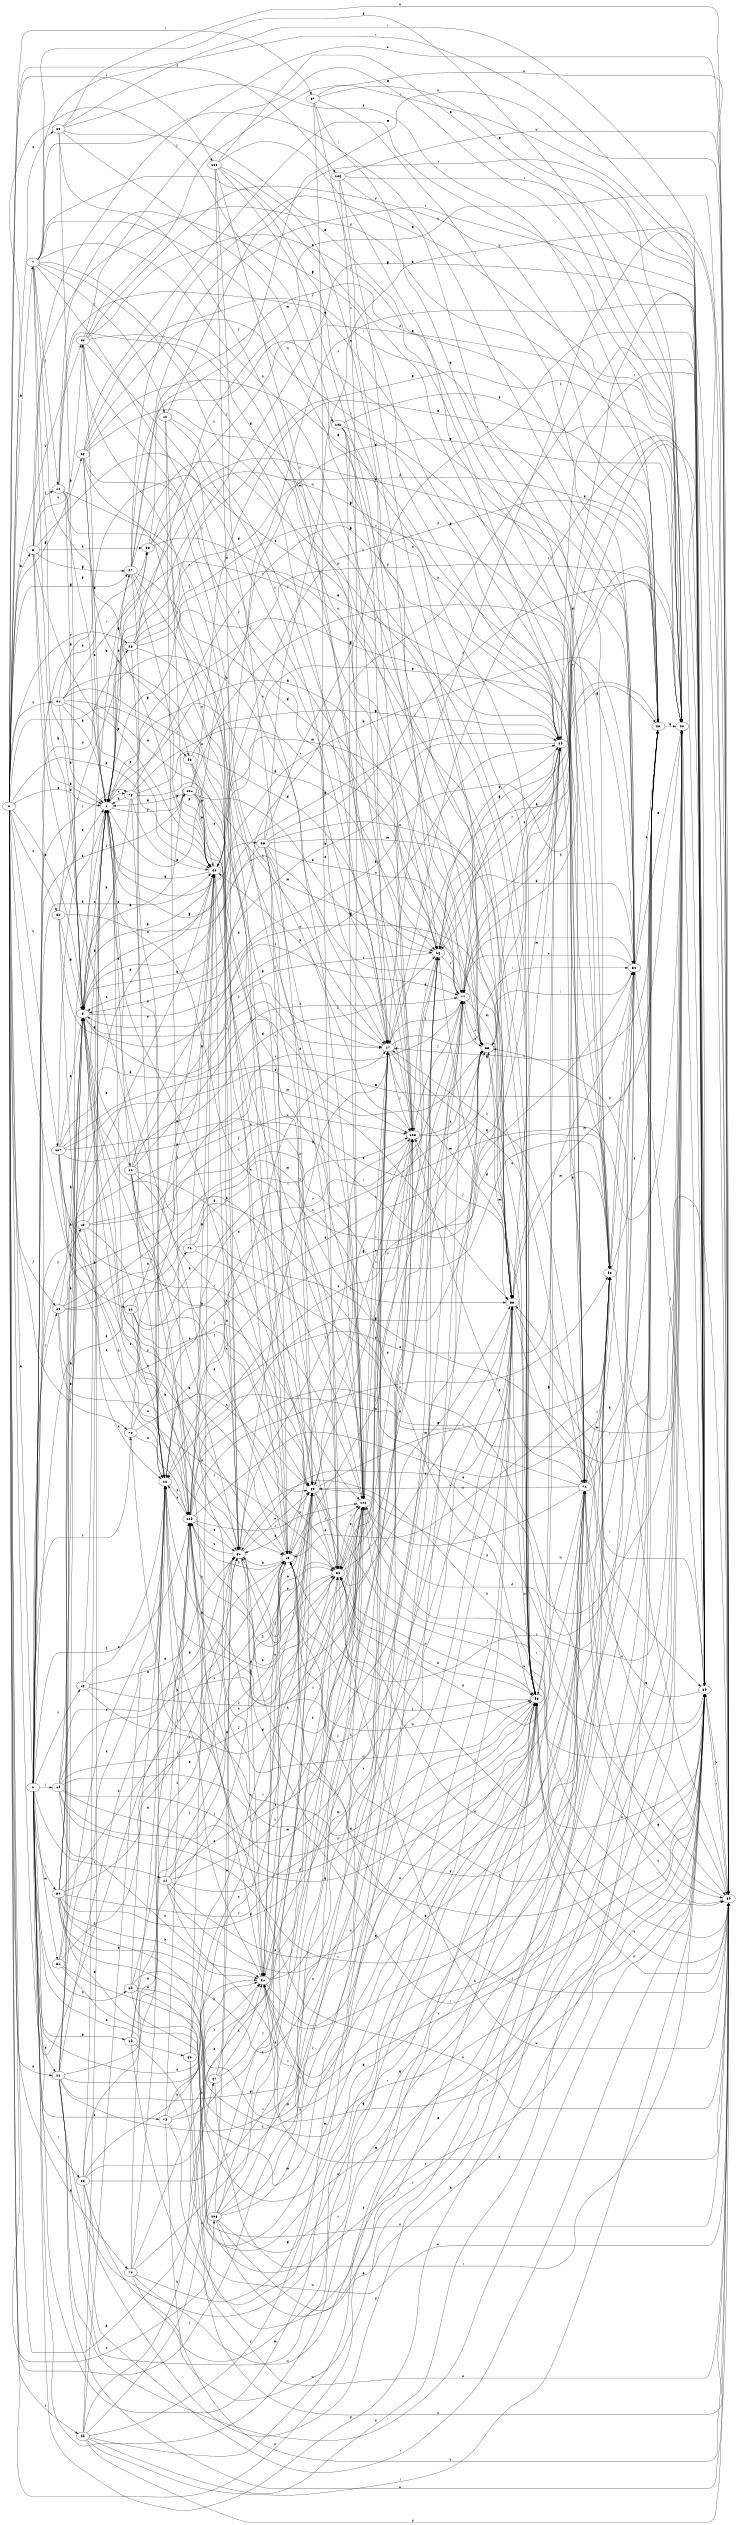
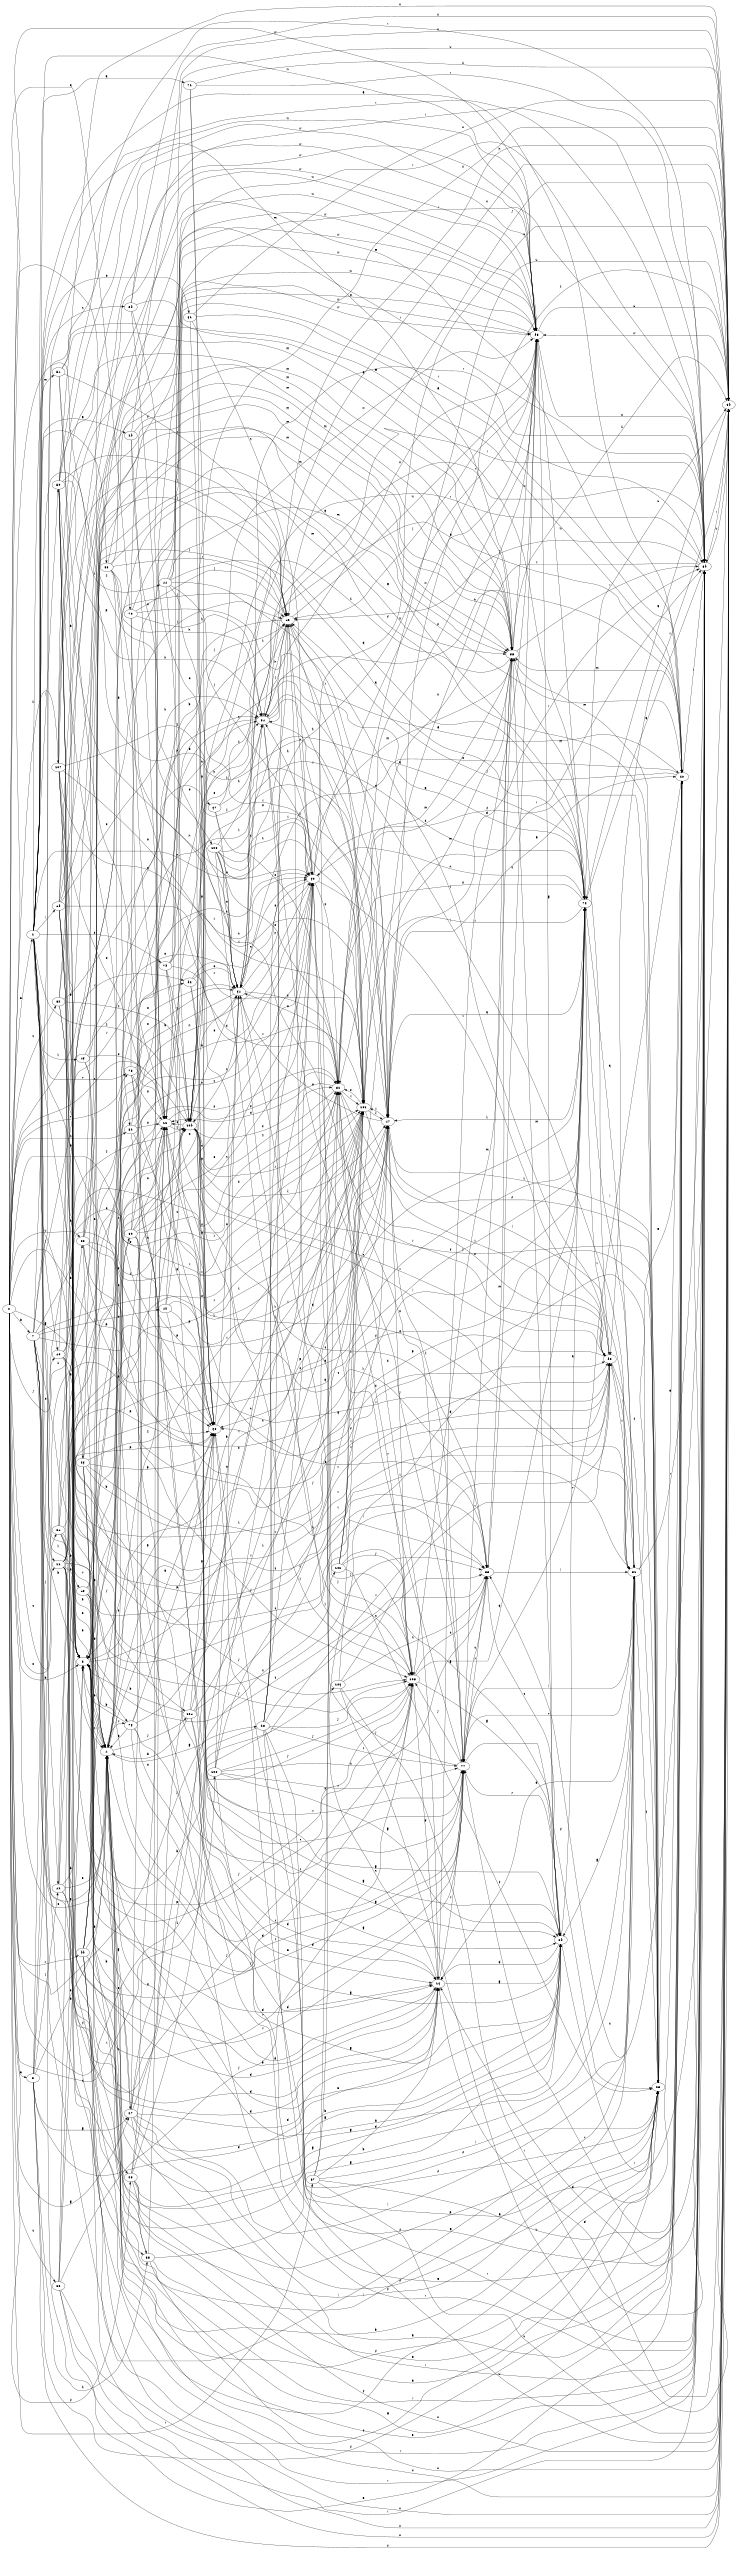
  strict digraph {
    fontname="DejaVu Sans"
    rankdir=LR
    node [fontname="DejaVu Sans"]
    edge [fontname="DejaVu Sans"]
    0
    1
    3
    4
    7
    8
    11
    23
    26
    27
    31
    37
    40
    67
    68
    70
    73
    82
    83
    84
    88
    92
    n23 [label=95]
    99
    100
    101
    102
    106
    107
    108
    109
    19
    20
    25
    33
    38
    44
    45
    46
    49
    50
    54
    55
    59
    60
    61
    71
    76
    79
    104
    16
    41
    89
    28
    39
    80
    42
    47
    51
    72
    85
    105
    29
    77
    12
    64
    93
    81
    43
    34
    0 -> 1 [label=a]
    0 -> 3 [label=a]
    0 -> 4 [label=a]
    0 -> 7 [label=b]
    0 -> 8 [label=b]
    0 -> 11 [label=c]
    0 -> 23 [label=f]
    0 -> 26 [label=g]
    0 -> 27 [label=g]
    0 -> 31 [label=h]
    0 -> 37 [label=i]
    0 -> 40 [label=j]
    0 -> 67 [label=p]
    0 -> 68 [label=p]
    0 -> 70 [label=q]
    0 -> 73 [label=r]
    0 -> 82 [label=t]
    0 -> 83 [label=t]
    0 -> 84 [label=t]
    0 -> 88 [label=u]
    0 -> 92 [label=v]
    0 -> n23 [label=w]
    0 -> 99 [label=x]
    0 -> 100 [label=x]
    0 -> 101 [label=x]
    0 -> 102 [label=y]
    0 -> 106 [label=z]
    0 -> 107 [label=z]
    0 -> 108 [label=z]
    0 -> 109 [label=z]
    1 -> 11 [label=c]
    1 -> 23 [label=f]
    1 -> 40 [label=j]
    1 -> 68 [label=p]
    1 -> 73 [label=r]
    1 -> n23 [label=w]
    1 -> 109 [label=z]
    1 -> 19 [label=e]
    1 -> 20 [label=e]
    1 -> 25 [label=f]
    1 -> 33 [label=h]
    1 -> 38 [label=i]
    1 -> 44 [label=k]
    1 -> 45 [label=k]
    1 -> 46 [label=k]
    1 -> 49 [label=l]
    1 -> 50 [label=l]
    1 -> 54 [label=m]
    1 -> 55 [label=m]
    1 -> 59 [label=n]
    1 -> 60 [label=n]
    1 -> 61 [label=o]
    1 -> 71 [label=q]
    1 -> 76 [label=r]
    1 -> 79 [label=s]
    1 -> 104 [label=y]
    3 -> 4 [label=a]
    3 -> 27 [label=g]
    3 -> 68 [label=p]
    3 -> 88 [label=u]
    3 -> 109 [label=z]
    3 -> 25 [label=f]
    3 -> 33 [label=h]
    3 -> 16 [label=d]
    3 -> 41 [label=j]
    3 -> 89 [label=u]
    4 -> 27 [label=g]
    4 -> 101 [label=x]
    4 -> 109 [label=z]
    4 -> 25 [label=f]
    4 -> 33 [label=h]
    4 -> 55 [label=m]
    4 -> 76 [label=r]
    4 -> 104 [label=y]
    4 -> 16 [label=d]
    4 -> 28 [label=g]
    4 -> 39 [label=i]
    4 -> 80 [label=s]
    7 -> 4 [label=a]
    7 -> 8 [label=b]
    7 -> 92 [label=v]
    7 -> n23 [label=w]
    7 -> 101 [label=x]
    7 -> 20 [label=e]
    7 -> 41 [label=j]
    7 -> 39 [label=i]
    7 -> 42 [label=j]
    7 -> 47 [label=k]
    7 -> 51 [label=l]
    7 -> 72 [label=q]
    7 -> 85 [label=t]
    7 -> 105 [label=y]
    8 -> 4 [label=z]
    8 -> 68 [label=p]
    8 -> 109 [label=z]
    8 -> 47 [label=k]
    8 -> 105 [label=y]
    8 -> 29 [label=g]
    8 -> 77 [label=r]
    11 -> 8 [label=b]
    11 -> 68 [label=p]
    11 -> 101 [label=x]
    11 -> 109 [label=z]
    11 -> 25 [label=f]
    11 -> 16 [label=d]
    11 -> 89 [label=u]
    11 -> 39 [label=i]
    11 -> 77 [label=r]
    11 -> 12 [label=c]
    11 -> 64 [label=o]
    11 -> 93 [label=v]
    23 -> 20 [label=e]
    23 -> 25 [label=f]
    23 -> 89 [label=u]
    23 -> 29 [label=g]
    23 -> 12 [label=c]
    23 -> 93 [label=v]
    23 -> 81 [label=s]
    26 -> 4 [label=a]
    26 -> 68 [label=p]
    26 -> n23 [label=w]
    26 -> 101 [label=x]
    26 -> 20 [label=e]
    26 -> 60 [label=n]
    26 -> 51 [label=l]
    26 -> 72 [label=q]
    26 -> 93 [label=v]
    27 -> 8 [label=b]
    27 -> 68 [label=p]
    27 -> n23 [label=w]
    27 -> 101 [label=x]
    27 -> 20 [label=e]
    27 -> 25 [label=f]
    27 -> 16 [label=d]
    27 -> 39 [label=i]
    27 -> 51 [label=l]
    27 -> 12 [label=c]
    31 -> 68 [label=p]
    31 -> 60 [label=n]
    31 -> 12 [label=c]
    31 -> 93 [label=v]
    31 -> 43 [label=j]
    37 -> 20 [label=e]
    37 -> 16 [label=d]
    37 -> 89 [label=u]
    37 -> 51 [label=l]
    37 -> 72 [label=q]
    37 -> 81 [label=s]
    40 -> 8 [label=b]
    40 -> 101 [label=x]
    40 -> 55 [label=m]
    40 -> 89 [label=u]
    40 -> 105 [label=y]
    40 -> 93 [label=v]
    40 -> 81 [label=s]
    67 -> 39 [label=i]
    67 -> 64 [label=o]
    67 -> 81 [label=s]
    67 -> 34 [label=h]
    68 -> 4 [label=a]
    68 -> 101 [label=x]
    68 -> 25 [label=f]
    68 -> 64 [label=o]
    70 -> n23 [label=w]
    70 -> 16 [label=d]
    70 -> 47 [label=k]
    70 -> 72 [label=q]
    70 -> 12 [label=c]
    70 -> 43 [label=j]
    70 -> 34 [label=h]
    73 -> 68 [label=p]
    73 -> n23 [label=w]
    73 -> 60 [label=n]
    73 -> 85 [label=t]
    73 -> 12 [label=c]
    82 -> 4 [label=a]
    82 -> 8 [label=b]
    82 -> n23 [label=w]
    82 -> 109 [label=z]
    82 -> 55 [label=m]
    82 -> 47 [label=k]
    83 -> 8 [label=b]
    83 -> 25 [label=f]
    83 -> 55 [label=m]
    83 -> 89 [label=u]
    83 -> 39 [label=i]
    83 -> 72 [label=q]
    83 -> 105 [label=y]
    84 -> 4 [label=a]
    84 -> 8 [label=b]
    84 -> 68 [label=p]
    84 -> 85 [label=t]
    84 -> 77 [label=r]
    84 -> 64 [label=o]
    84 -> 81 [label=s]
    84 -> 43 [label=j]
    88 -> 4 [label=a]
    88 -> 20 [label=e]
    88 -> 25 [label=f]
    88 -> 55 [label=m]
    88 -> 39 [label=i]
    88 -> 47 [label=k]
    88 -> 105 [label=y]
    88 -> 93 [label=v]
    88 -> 43 [label=j]
    92 -> 68 [label=p]
    92 -> 60 [label=n]
    92 -> 29 [label=g]
    92 -> 64 [label=o]
    n23 -> 16 [label=d]
    n23 -> 89 [label=u]
    n23 -> 85 [label=t]
    n23 -> 29 [label=g]
    n23 -> 12 [label=c]
    n23 -> 81 [label=s]
    n23 -> 43 [label=j]
    99 -> 4 [label=a]
    99 -> n23 [label=w]
    99 -> 25 [label=f]
    99 -> 60 [label=n]
    99 -> 89 [label=u]
    99 -> 39 [label=i]
    99 -> 105 [label=y]
    99 -> 12 [label=c]
    99 -> 34 [label=h]
    100 -> 20 [label=e]
    100 -> 60 [label=n]
    100 -> 47 [label=k]
    100 -> 85 [label=t]
    100 -> 105 [label=y]
    100 -> 29 [label=g]
    100 -> 77 [label=r]
    100 -> 64 [label=o]
    101 -> 8 [label=b]
    101 -> 25 [label=f]
    101 -> 39 [label=i]
    101 -> 47 [label=k]
    101 -> 81 [label=s]
    101 -> 34 [label=h]
    102 -> n23 [label=w]
    102 -> 101 [label=x]
    102 -> 25 [label=f]
    102 -> 47 [label=k]
    102 -> 105 [label=y]
    102 -> 29 [label=g]
    106 -> 101 [label=x]
    106 -> 89 [label=u]
    106 -> 39 [label=i]
    106 -> 85 [label=t]
    106 -> 93 [label=v]
    107 -> 4 [label=a]
    107 -> 8 [label=b]
    107 -> n23 [label=w]
    107 -> 101 [label=x]
    107 -> 20 [label=e]
    107 -> 55 [label=m]
    107 -> 47 [label=k]
    107 -> 85 [label=t]
    107 -> 12 [label=c]
    107 -> 64 [label=o]
    107 -> 43 [label=j]
    108 -> 101 [label=x]
    108 -> 20 [label=e]
    108 -> 60 [label=n]
    108 -> 47 [label=k]
    108 -> 72 [label=q]
    108 -> 105 [label=y]
    108 -> 64 [label=o]
    108 -> 93 [label=v]
    108 -> 81 [label=s]
    109 -> 68 [label=p]
    109 -> n23 [label=w]
    109 -> 101 [label=x]
    109 -> 20 [label=e]
    109 -> 89 [label=u]
    109 -> 39 [label=i]
    109 -> 47 [label=k]
    109 -> 51 [label=l]
    109 -> 85 [label=t]
    109 -> 29 [label=g]
    109 -> 12 [label=c]
    109 -> 64 [label=o]
    109 -> 93 [label=v]
    109 -> 81 [label=s]
    19 -> 55 [label=m]
    19 -> 89 [label=u]
    19 -> 12 [label=c]
    19 -> 64 [label=o]
    20 -> 68 [label=p]
    20 -> 55 [label=m]
    20 -> 39 [label=i]
    20 -> 77 [label=r]
    20 -> 64 [label=o]
    20 -> 43 [label=j]
    20 -> 34 [label=h]
    25 -> 8 [label=b]
    25 -> 20 [label=e]
    25 -> 55 [label=m]
    25 -> 47 [label=k]
    33 -> 4 [label=a]
    33 -> n23 [label=w]
    33 -> 20 [label=e]
    33 -> 89 [label=u]
    33 -> 29 [label=g]
-   38 -> 4 [label=a]
+   38 -> 31 [label=a]
    38 -> n23 [label=w]
    38 -> 101 [label=x]
    38 -> 25 [label=f]
    38 -> 39 [label=i]
    38 -> 81 [label=s]
    38 -> 43 [label=j]
    38 -> 34 [label=h]
    44 -> n23 [label=w]
    44 -> 101 [label=x]
    44 -> 109 [label=z]
    44 -> 55 [label=m]
    44 -> 60 [label=n]
    44 -> 39 [label=i]
    44 -> 47 [label=k]
    44 -> 72 [label=q]
    45 -> 4 [label=a]
    45 -> 16 [label=d]
    45 -> 51 [label=l]
    45 -> 77 [label=r]
    45 -> 12 [label=c]
    45 -> 81 [label=s]
    46 -> 4 [label=a]
    46 -> 16 [label=d]
    46 -> 47 [label=k]
    46 -> 12 [label=c]
    46 -> 64 [label=o]
    49 -> 8 [label=b]
    49 -> n23 [label=w]
    49 -> 101 [label=x]
    49 -> 55 [label=m]
    49 -> 72 [label=q]
    49 -> 85 [label=t]
    49 -> 105 [label=y]
    49 -> 93 [label=v]
    49 -> 43 [label=j]
    49 -> 34 [label=h]
    50 -> 4 [label=a]
    50 -> 8 [label=b]
    50 -> 68 [label=p]
    50 -> n23 [label=w]
    50 -> 55 [label=m]
    50 -> 60 [label=n]
    50 -> 16 [label=d]
    50 -> 89 [label=u]
    50 -> 39 [label=i]
    50 -> 105 [label=y]
    50 -> 43 [label=j]
    50 -> 34 [label=h]
    54 -> 8 [label=b]
    54 -> 20 [label=e]
    54 -> 55 [label=m]
    54 -> 12 [label=c]
    54 -> 43 [label=j]
    55 -> n23 [label=w]
    55 -> 109 [label=z]
    55 -> 89 [label=u]
    55 -> 39 [label=i]
    55 -> 105 [label=y]
    55 -> 81 [label=s]
    59 -> 89 [label=u]
    59 -> 39 [label=i]
    59 -> 72 [label=q]
-   59 -> 12 [label=c]
+   59 -> 12 [label=f]
    59 -> 64 [label=o]
    60 -> 4 [label=a]
    60 -> 8 [label=b]
    60 -> n23 [label=w]
    60 -> 25 [label=f]
    60 -> 89 [label=u]
    60 -> 77 [label=r]
    60 -> 64 [label=o]
    60 -> 93 [label=v]
    60 -> 81 [label=s]
    60 -> 34 [label=h]
    61 -> 68 [label=p]
    61 -> 20 [label=e]
    61 -> 60 [label=n]
    61 -> 89 [label=u]
    71 -> 68 [label=p]
    71 -> 89 [label=u]
    71 -> 39 [label=i]
    71 -> 105 [label=y]
    76 -> 4 [label=a]
    76 -> 8 [label=b]
    76 -> 68 [label=p]
    76 -> 16 [label=d]
    76 -> 47 [label=k]
    76 -> 29 [label=g]
    76 -> 77 [label=r]
    76 -> 12 [label=c]
    79 -> 101 [label=x]
    79 -> 109 [label=z]
    79 -> 60 [label=n]
    79 -> 89 [label=u]
-   59 -> 85 [label=t]
+   79 -> 85 [label=t]
    79 -> 29 [label=g]
    79 -> 34 [label=h]
    104 -> 4 [label=a]
    104 -> 8 [label=b]
    104 -> 68 [label=p]
    104 -> 101 [label=x]
    104 -> 20 [label=e]
    104 -> 60 [label=n]
    104 -> 16 [label=d]
    104 -> 93 [label=v]
    16 -> 8 [label=b]
    16 -> 60 [label=n]
    16 -> 29 [label=g]
    16 -> 77 [label=r]
    16 -> 81 [label=s]
    41 -> 4 [label=a]
    41 -> 8 [label=b]
    41 -> 60 [label=n]
    41 -> 16 [label=d]
    41 -> 72 [label=q]
    41 -> 29 [label=g]
    41 -> 43 [label=j]
    89 -> n23 [label=w]
    89 -> 16 [label=d]
    89 -> 39 [label=i]
    89 -> 47 [label=k]
    89 -> 72 [label=q]
    89 -> 85 [label=t]
    89 -> 93 [label=v]
    89 -> 43 [label=j]
    89 -> 34 [label=h]
    28 -> 8 [label=b]
    28 -> n23 [label=w]
    28 -> 25 [label=f]
    28 -> 55 [label=m]
    28 -> 89 [label=u]
    28 -> 39 [label=i]
    28 -> 85 [label=t]
    28 -> 105 [label=y]
    28 -> 77 [label=r]
    28 -> 81 [label=s]
    28 -> 43 [label=j]
    39 -> 4 [label=a]
    39 -> n23 [label=w]
    39 -> 101 [label=x]
    39 -> 16 [label=d]
    39 -> 89 [label=u]
    39 -> 72 [label=q]
    39 -> 77 [label=r]
    39 -> 43 [label=j]
    80 -> 8 [label=b]
    80 -> 60 [label=n]
    80 -> 39 [label=i]
    80 -> 29 [label=g]
    80 -> 77 [label=r]
    80 -> 12 [label=c]
    80 -> 64 [label=o]
    80 -> 81 [label=s]
    80 -> 43 [label=j]
    80 -> 34 [label=h]
    42 -> 68 [label=p]
    42 -> 109 [label=z]
    42 -> 39 [label=i]
    42 -> 47 [label=k]
    42 -> 105 [label=y]
    47 -> 68 [label=p]
    47 -> 101 [label=x]
    47 -> 20 [label=e]
    47 -> 55 [label=m]
    47 -> 39 [label=i]
    47 -> 51 [label=l]
    47 -> 72 [label=q]
    47 -> 105 [label=y]
    47 -> 64 [label=o]
    51 -> 4 [label=a]
    51 -> 8 [label=b]
    51 -> 20 [label=e]
    51 -> 25 [label=f]
    51 -> 16 [label=d]
    51 -> 39 [label=i]
    51 -> 72 [label=q]
    51 -> 29 [label=g]
    51 -> 77 [label=r]
    51 -> 12 [label=c]
    51 -> 93 [label=v]
    72 -> n23 [label=w]
    72 -> 101 [label=x]
    72 -> 60 [label=n]
    72 -> 89 [label=u]
    72 -> 47 [label=k]
    72 -> 51 [label=l]
    72 -> 12 [label=c]
    72 -> 93 [label=v]
    72 -> 81 [label=s]
    85 -> 55 [label=m]
    85 -> 51 [label=l]
    85 -> 77 [label=r]
    85 -> 12 [label=c]
    105 -> 16 [label=d]
    105 -> 72 [label=q]
    105 -> 85 [label=t]
    105 -> 29 [label=g]
    105 -> 81 [label=s]
    105 -> 43 [label=j]
    29 -> 4 [label=a]
    29 -> 8 [label=b]
    29 -> 55 [label=m]
    29 -> 16 [label=d]
    29 -> 39 [label=i]
    29 -> 72 [label=q]
    29 -> 85 [label=t]
    29 -> 77 [label=r]
    77 -> 4 [label=a]
    77 -> 25 [label=f]
    77 -> 55 [label=m]
    77 -> 47 [label=k]
    77 -> 51 [label=l]
    77 -> 85 [label=t]
    77 -> 105 [label=y]
    77 -> 81 [label=s]
    77 -> 43 [label=j]
    12 -> 109 [label=z]
    12 -> 29 [label=g]
    12 -> 77 [label=r]
    12 -> 81 [label=s]
    64 -> 8 [label=b]
    64 -> 109 [label=z]
    64 -> 25 [label=f]
    64 -> 60 [label=n]
    64 -> 89 [label=u]
    64 -> 39 [label=i]
    64 -> 105 [label=y]
    64 -> 81 [label=s]
    64 -> 34 [label=h]
    93 -> 68 [label=p]
    93 -> 25 [label=f]
    93 -> 55 [label=m]
    93 -> 51 [label=l]
    93 -> 81 [label=s]
    93 -> 43 [label=j]
    81 -> 101 [label=x]
    81 -> 109 [label=z]
    81 -> 55 [label=m]
    81 -> 89 [label=u]
    81 -> 12 [label=c]
    81 -> 64 [label=o]
    81 -> 93 [label=v]
    43 -> 8 [label=b]
    43 -> n23 [label=w]
    43 -> 101 [label=x]
    43 -> 109 [label=z]
    43 -> 60 [label=n]
    43 -> 64 [label=o]
    43 -> 34 [label=h]
    34 -> 4 [label=a]
    34 -> n23 [label=w]
    34 -> 101 [label=x]
    34 -> 39 [label=i]
    34 -> 51 [label=l]
    34 -> 72 [label=q]
    34 -> 105 [label=y]
    34 -> 77 [label=r]
    34 -> 12 [label=c]
    34 -> 43 [label=j]
  }
